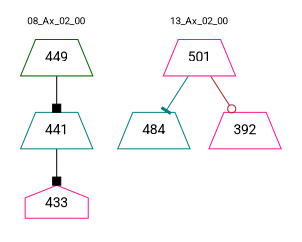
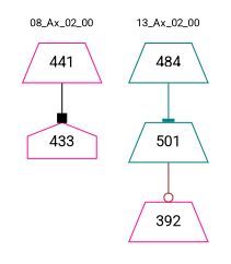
  digraph {
    fontname=Roboto
    node [color=deeppink fontname=Roboto shape=trapezium]
    edge [arrowhead=box color=black fontname=Roboto]
-   n1 [color=darkgreen label=449]
-   n2 [color=teal label=441]
+   n2 [label=441]
    n3 [label=433 shape=house]
    n4 [color=teal label=484]
-   n5 [label=501]
+   n5 [color=teal label=501]
    n6 [label=392]
    subgraph cluster_1 {
      color=white
      fontsize=10
      label="08_Ax_02_00"
-     n1
      n2
      n3
    }
    subgraph cluster_2 {
      color=white
      fontsize=10
      label="13_Ax_02_00"
      n4
      n5
      n6
    }
-   n1 -> n2
    n2 -> n3
-   n5 -> n4 [arrowhead=tee color=teal]
+   n4 -> n5 [arrowhead=tee color=teal]
    n5 -> n6 [arrowhead=odot color=brown]
  }
